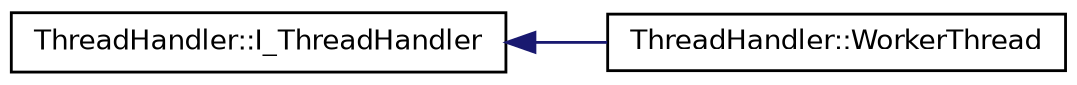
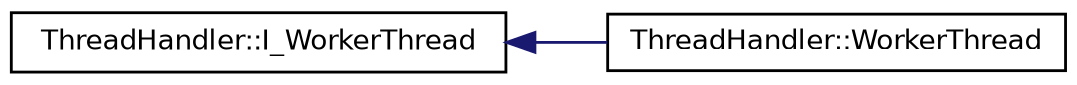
  digraph {
    rankdir=LR
    node [color=black fillcolor=white fontname=Helvetica fontsize=10 shape=record style=filled]
-   n1 [height=0.2 label="ThreadHandler::I_ThreadHandler" width=0.4]
+   n1 [height=0.2 label="ThreadHandler::I_WorkerThread" width=0.4]
    n2 [height=0.2 label="ThreadHandler::WorkerThread" width=0.4]
    n1 -> n2 [color=midnightblue dir=back fontname=Helvetica fontsize=10 labelfontname=Helvetica labelfontsize=10 style=solid]
  }
